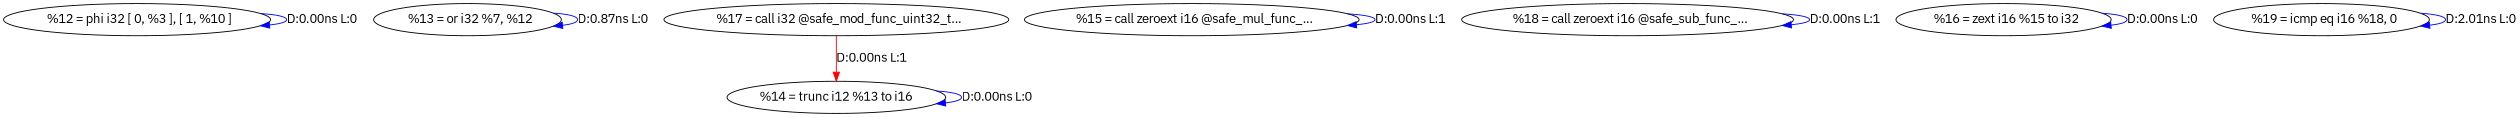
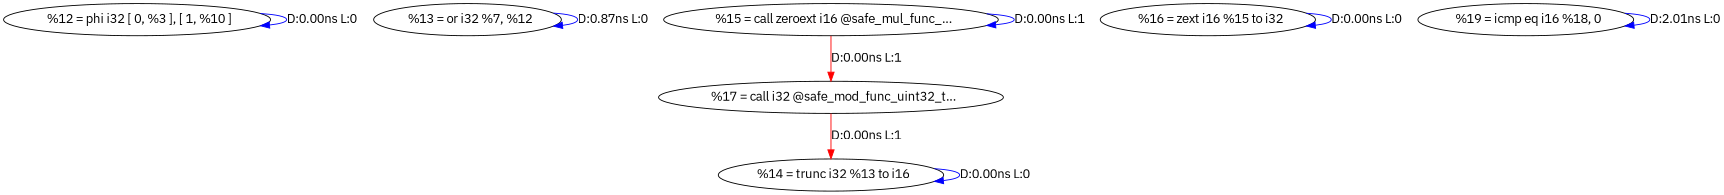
  digraph {
    fontname="IBM Plex Sans"
    node [fontname="IBM Plex Sans"]
    edge [color=blue fontname="IBM Plex Sans"]
    n1 [label="  %12 = phi i32 [ 0, %3 ], [ 1, %10 ]"]
    n2 [label="  %13 = or i32 %7, %12"]
-   n3 [label="%14 = trunc i12 %13 to i16"]
+   n3 [label="  %14 = trunc i32 %13 to i16"]
    n4 [label="  %15 = call zeroext i16 @safe_mul_func_..."]
    n5 [label="  %17 = call i32 @safe_mod_func_uint32_t..."]
-   n6 [label="  %18 = call zeroext i16 @safe_sub_func_..."]
    n7 [label="  %16 = zext i16 %15 to i32"]
    n8 [label="  %19 = icmp eq i16 %18, 0"]
    n1 -> n1 [label="D:0.00ns L:0"]
    n2 -> n2 [label="D:0.87ns L:0"]
    n3 -> n3 [label="D:0.00ns L:0"]
    n4 -> n4 [label="D:0.00ns L:1"]
+   n4 -> n5 [color=red label="D:0.00ns L:1"]
    n5 -> n3 [color=red label="D:0.00ns L:1"]
-   n6 -> n6 [label="D:0.00ns L:1"]
    n7 -> n7 [label="D:0.00ns L:0"]
    n8 -> n8 [label="D:2.01ns L:0"]
  }
